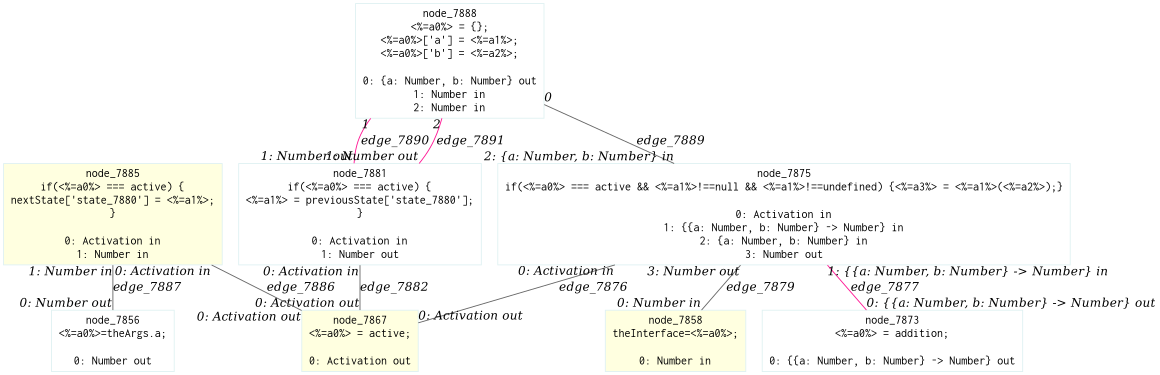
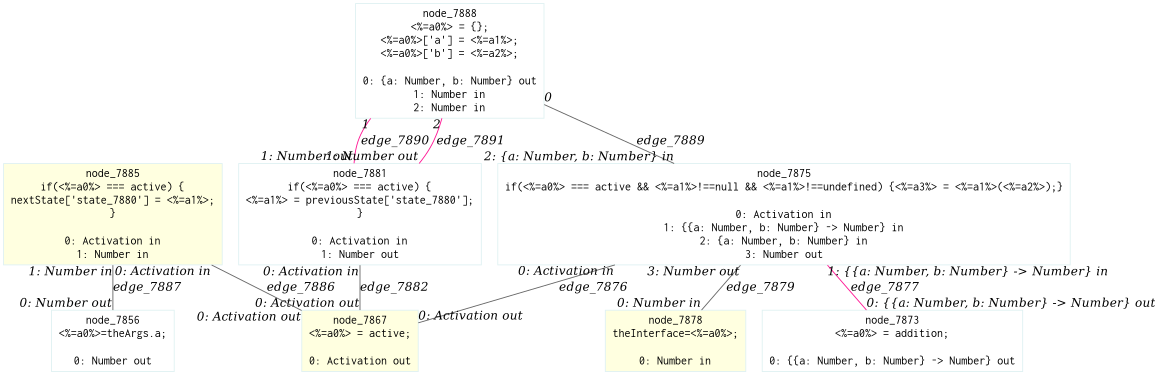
  digraph {
    node [color="#dff1f2" fontname=Courier shape=box style=filled fillcolor=white]
    edge [arrowHead=none arrowsize=1 color=gray40 dir=none fontname="Times-Italic" headlabel="0: Activation out" taillabel="0: Activation in"]
    n1 [label="node_7856\n<%=a0%>=theArgs.a;\n\n0: Number out"]
-   n2 [label="node_7858\ntheInterface=<%=a0%>;\n\n0: Number in" fillcolor=lightyellow]
+   n2 [label="node_7878\ntheInterface=<%=a0%>;\n\n0: Number in" fillcolor=lightyellow]
    n3 [label="node_7867\n<%=a0%> = active;\n\n0: Activation out" fillcolor=lightyellow]
    n4 [label="node_7873\n<%=a0%> = addition;\n\n0: {{a: Number, b: Number} -> Number} out"]
    n5 [label="node_7875\nif(<%=a0%> === active && <%=a1%>!==null && <%=a1%>!==undefined) {<%=a3%> = <%=a1%>(<%=a2%>);}\n\n0: Activation in\n1: {{a: Number, b: Number} -> Number} in\n2: {a: Number, b: Number} in\n3: Number out"]
    n6 [label="node_7881\nif(<%=a0%> === active) {\n<%=a1%> = previousState['state_7880'];\n}\n\n0: Activation in\n1: Number out"]
    n7 [label="node_7885\nif(<%=a0%> === active) {\nnextState['state_7880'] = <%=a1%>;\n}\n\n0: Activation in\n1: Number in" fillcolor=lightyellow]
    n8 [label="node_7888\n<%=a0%> = {};\n<%=a0%>['a'] = <%=a1%>;\n<%=a0%>['b'] = <%=a2%>;\n\n0: {a: Number, b: Number} out\n1: Number in\n2: Number in"]
    n5 -> n2 [headlabel="0: Number in" label=edge_7879 taillabel="3: Number out"]
    n5 -> n3 [label=edge_7876]
    n5 -> n4 [color=deeppink headlabel="0: {{a: Number, b: Number} -> Number} out" label=edge_7877 taillabel="1: {{a: Number, b: Number} -> Number} in"]
    n6 -> n3 [label=edge_7882]
    n7 -> n1 [headlabel="0: Number out" label=edge_7887 taillabel="1: Number in"]
    n7 -> n3 [label=edge_7886]
    n8 -> n5 [headlabel="2: {a: Number, b: Number} in" label=edge_7889 taillabel=0]
    n8 -> n6 [color=deeppink headlabel="1: Number out" label=edge_7890 taillabel=1]
    n8 -> n6 [color=deeppink headlabel="1: Number out" label=edge_7891 taillabel=2]
  }
